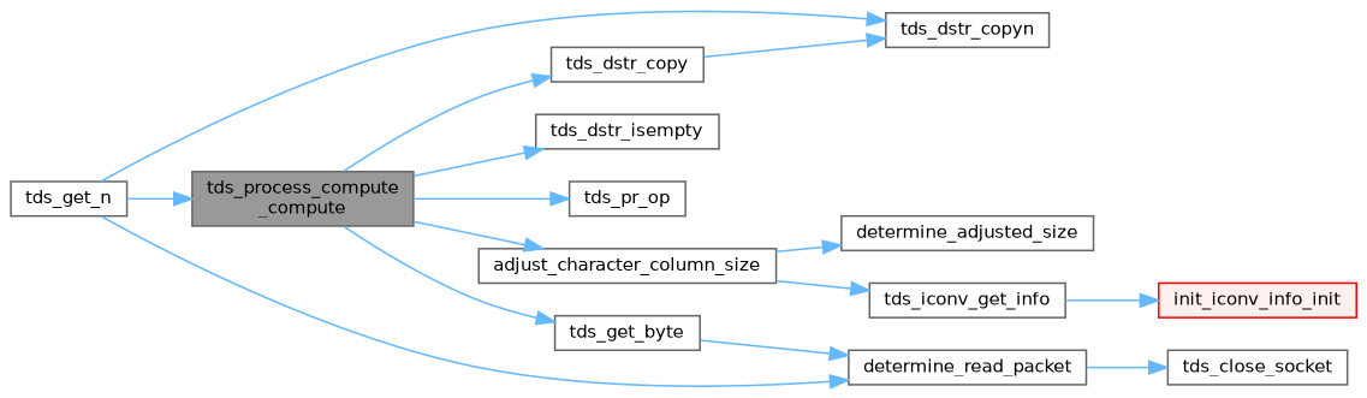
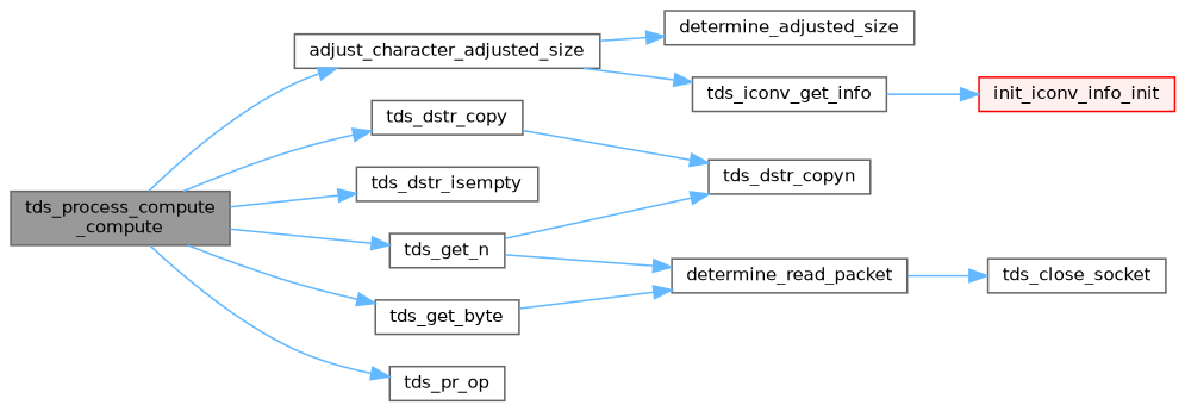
  digraph {
    rankdir=LR
    node [color=grey40 fillcolor=white fontname=Helvetica fontsize=10 shape=box style=filled]
    edge [color=steelblue1 fontname=Helvetica fontsize=10 labelfontname=Helvetica labelfontsize=10 style=solid]
    n1 [color=gray40 fillcolor=grey60 fontcolor=black height=0.2 label="tds_process_compute\l_compute" width=0.4]
-   n2 [height=0.2 label=adjust_character_column_size width=0.4]
+   n2 [height=0.2 label=adjust_character_adjusted_size width=0.4]
    n3 [height=0.2 label=tds_dstr_copy width=0.4]
    n4 [height=0.2 label=tds_dstr_isempty width=0.4]
    n5 [height=0.2 label=tds_get_byte width=0.4]
    n6 [height=0.2 label=tds_get_n width=0.4]
    n7 [height=0.2 label=tds_pr_op width=0.4]
    n8 [height=0.2 label=determine_adjusted_size width=0.4]
    n9 [height=0.2 label=tds_iconv_get_info width=0.4]
    n10 [height=0.2 label=tds_dstr_copyn width=0.4]
    n11 [height=0.2 label=determine_read_packet width=0.4]
    n12 [color=red fillcolor="#FFF0F0" height=0.2 label=init_iconv_info_init width=0.4]
    n13 [height=0.2 label=tds_close_socket width=0.4]
    n1 -> n2
    n1 -> n3
    n1 -> n4
    n1 -> n5
-   n6 -> n1
+   n1 -> n6
    n1 -> n7
    n2 -> n8
    n2 -> n9
    n3 -> n10
    n5 -> n11
    n6 -> n10
    n6 -> n11
    n9 -> n12
    n11 -> n13
  }
